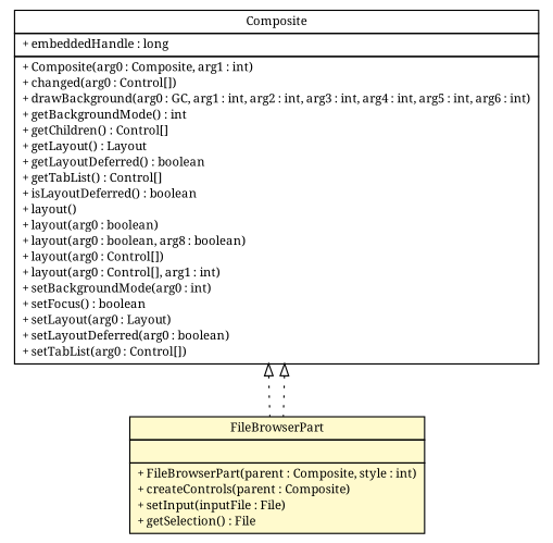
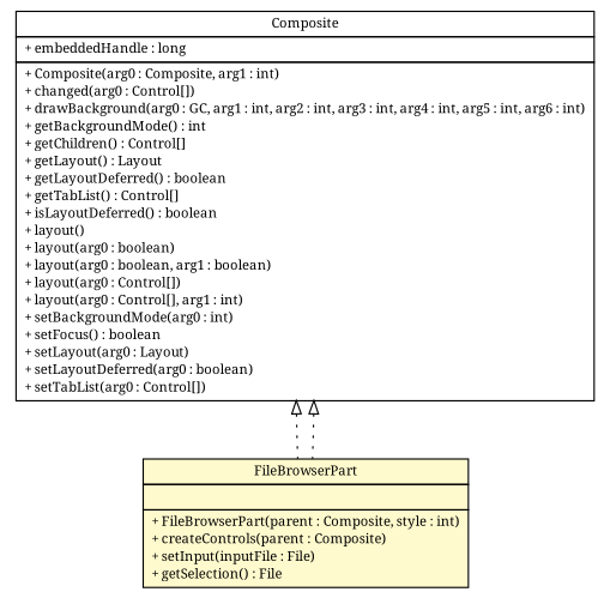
  digraph {
    nodesep=0.25
    ranksep=0.5
    fontname="Noto Serif"
    node [fontcolor=black fontname="Noto Serif" fontsize=10.0 shape=plaintext]
    edge [arrowtail=empty dir=back fontname="Noto Serif" fontsize=10 headport=p labelfontname=arial labelfontsize=10 tailport=p style=dotted]
    n1 [label=<<table title="gov.sandia.cf.parts.widgets.filebrowser.FileBrowserPart" border="0" cellborder="1" cellspacing="0" cellpadding="2" port="p" bgcolor="lemonChiffon" href="./FileBrowserPart.html"> 		<tr><td><table border="0" cellspacing="0" cellpadding="1"> <tr><td align="center" balign="center"> FileBrowserPart </td></tr> 		</table></td></tr> 		<tr><td><table border="0" cellspacing="0" cellpadding="1"> <tr><td align="left" balign="left">  </td></tr> 		</table></td></tr> 		<tr><td><table border="0" cellspacing="0" cellpadding="1"> <tr><td align="left" balign="left"> + FileBrowserPart(parent : Composite, style : int) </td></tr> <tr><td align="left" balign="left"> + createControls(parent : Composite) </td></tr> <tr><td align="left" balign="left"> + setInput(inputFile : File) </td></tr> <tr><td align="left" balign="left"> + getSelection() : File </td></tr> 		</table></td></tr> 		</table>>]
-   n2 [label=<<table title="org.eclipse.swt.widgets.Composite" border="0" cellborder="1" cellspacing="0" cellpadding="2" port="p" href="http://java.sun.com/j2se/1.4.2/docs/api/org/eclipse/swt/widgets/Composite.html"> 		<tr><td><table border="0" cellspacing="0" cellpadding="1"> <tr><td align="center" balign="center"> Composite </td></tr> 		</table></td></tr> 		<tr><td><table border="0" cellspacing="0" cellpadding="1"> <tr><td align="left" balign="left"> + embeddedHandle : long </td></tr> 		</table></td></tr> 		<tr><td><table border="0" cellspacing="0" cellpadding="1"> <tr><td align="left" balign="left"> + Composite(arg0 : Composite, arg1 : int) </td></tr> <tr><td align="left" balign="left"> + changed(arg0 : Control[]) </td></tr> <tr><td align="left" balign="left"> + drawBackground(arg0 : GC, arg1 : int, arg2 : int, arg3 : int, arg4 : int, arg5 : int, arg6 : int) </td></tr> <tr><td align="left" balign="left"> + getBackgroundMode() : int </td></tr> <tr><td align="left" balign="left"> + getChildren() : Control[] </td></tr> <tr><td align="left" balign="left"> + getLayout() : Layout </td></tr> <tr><td align="left" balign="left"> + getLayoutDeferred() : boolean </td></tr> <tr><td align="left" balign="left"> + getTabList() : Control[] </td></tr> <tr><td align="left" balign="left"> + isLayoutDeferred() : boolean </td></tr> <tr><td align="left" balign="left"> + layout() </td></tr> <tr><td align="left" balign="left"> + layout(arg0 : boolean) </td></tr> <tr><td align="left" balign="left"> + layout(arg0 : boolean, arg8 : boolean) </td></tr> <tr><td align="left" balign="left"> + layout(arg0 : Control[]) </td></tr> <tr><td align="left" balign="left"> + layout(arg0 : Control[], arg1 : int) </td></tr> <tr><td align="left" balign="left"> + setBackgroundMode(arg0 : int) </td></tr> <tr><td align="left" balign="left"> + setFocus() : boolean </td></tr> <tr><td align="left" balign="left"> + setLayout(arg0 : Layout) </td></tr> <tr><td align="left" balign="left"> + setLayoutDeferred(arg0 : boolean) </td></tr> <tr><td align="left" balign="left"> + setTabList(arg0 : Control[]) </td></tr> 		</table></td></tr> 		</table>>]
+   n2 [label=<<table title="org.eclipse.swt.widgets.Composite" border="0" cellborder="1" cellspacing="0" cellpadding="2" port="p" href="http://java.sun.com/j2se/1.4.2/docs/api/org/eclipse/swt/widgets/Composite.html"> 		<tr><td><table border="0" cellspacing="0" cellpadding="1"> <tr><td align="center" balign="center"> Composite </td></tr> 		</table></td></tr> 		<tr><td><table border="0" cellspacing="0" cellpadding="1"> <tr><td align="left" balign="left"> + embeddedHandle : long </td></tr> 		</table></td></tr> 		<tr><td><table border="0" cellspacing="0" cellpadding="1"> <tr><td align="left" balign="left"> + Composite(arg0 : Composite, arg1 : int) </td></tr> <tr><td align="left" balign="left"> + changed(arg0 : Control[]) </td></tr> <tr><td align="left" balign="left"> + drawBackground(arg0 : GC, arg1 : int, arg2 : int, arg3 : int, arg4 : int, arg5 : int, arg6 : int) </td></tr> <tr><td align="left" balign="left"> + getBackgroundMode() : int </td></tr> <tr><td align="left" balign="left"> + getChildren() : Control[] </td></tr> <tr><td align="left" balign="left"> + getLayout() : Layout </td></tr> <tr><td align="left" balign="left"> + getLayoutDeferred() : boolean </td></tr> <tr><td align="left" balign="left"> + getTabList() : Control[] </td></tr> <tr><td align="left" balign="left"> + isLayoutDeferred() : boolean </td></tr> <tr><td align="left" balign="left"> + layout() </td></tr> <tr><td align="left" balign="left"> + layout(arg0 : boolean) </td></tr> <tr><td align="left" balign="left"> + layout(arg0 : boolean, arg1 : boolean) </td></tr> <tr><td align="left" balign="left"> + layout(arg0 : Control[]) </td></tr> <tr><td align="left" balign="left"> + layout(arg0 : Control[], arg1 : int) </td></tr> <tr><td align="left" balign="left"> + setBackgroundMode(arg0 : int) </td></tr> <tr><td align="left" balign="left"> + setFocus() : boolean </td></tr> <tr><td align="left" balign="left"> + setLayout(arg0 : Layout) </td></tr> <tr><td align="left" balign="left"> + setLayoutDeferred(arg0 : boolean) </td></tr> <tr><td align="left" balign="left"> + setTabList(arg0 : Control[]) </td></tr> 		</table></td></tr> 		</table>>]
    n2 -> n1
    n2 -> n1
  }
